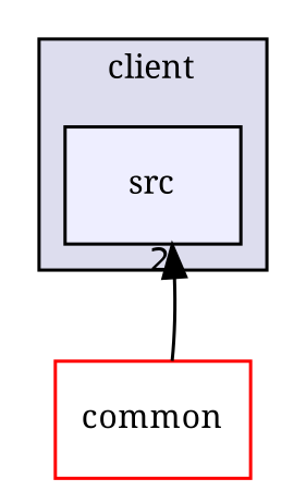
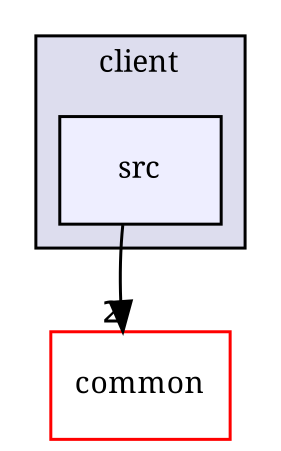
  digraph {
    compound=true
    fontname="Noto Serif"
    node [fontname="Noto Serif" fontsize=10 shape=box style=filled]
    n1 [fillcolor="#eeeeff" label=src pencolor=black]
    n2 [color=red fillcolor=white label=common]
    subgraph cluster_1 {
      bgcolor="#ddddee"
      fontsize=10
      label=client
      pencolor=black
      n1
    }
-   n2 -> n1 [headlabel=2 labeldistance=1.5 labelfontname=Helvetica labelfontsize=10 fontname="Noto Serif"]
+   n1 -> n2 [headlabel=2 labeldistance=1.5 labelfontname=Helvetica labelfontsize=10 fontname="Noto Serif"]
  }
